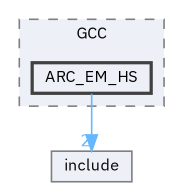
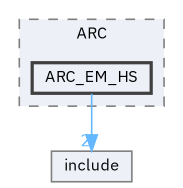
  digraph {
    compound=true
    fontname="IBM Plex Sans"
    node [fillcolor="#edf0f7" fontname="IBM Plex Sans" fontsize=10 shape=box]
    n1 [color=grey25 height=0.2 label=ARC_EM_HS style="filled,bold" width=0.4]
    n2 [color=grey50 height=0.2 label=include style=filled width=0.4]
    subgraph cluster_1 {
      bgcolor="#edf0f7"
      fontsize=10
-     label=GCC
+     label=ARC
      pencolor=grey50
      style="filled,dashed"
      n1
    }
    n1 -> n2 [color=steelblue1 fontcolor=steelblue1 fontname="IBM Plex Sans" fontsize=10 headlabel=2 labeldistance=1.5 labelfontname=Helvetica labelfontsize=10]
  }
